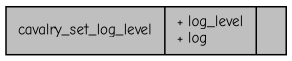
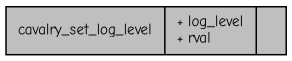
  digraph {
    rankdir=LR
    fontname="Comic Neue"
-   n1 [color=black fillcolor=grey75 fontcolor=black fontname="Comic Neue" fontsize=10 height=0.2 label="{cavalry_set_log_level\n|+ log_level\l+ log\l|}" shape=record style=filled width=0.4]
+   n1 [color=black fillcolor=grey75 fontcolor=black fontname="Comic Neue" fontsize=10 height=0.2 label="{cavalry_set_log_level\n|+ log_level\l+ rval\l|}" shape=record style=filled width=0.4]
  }
